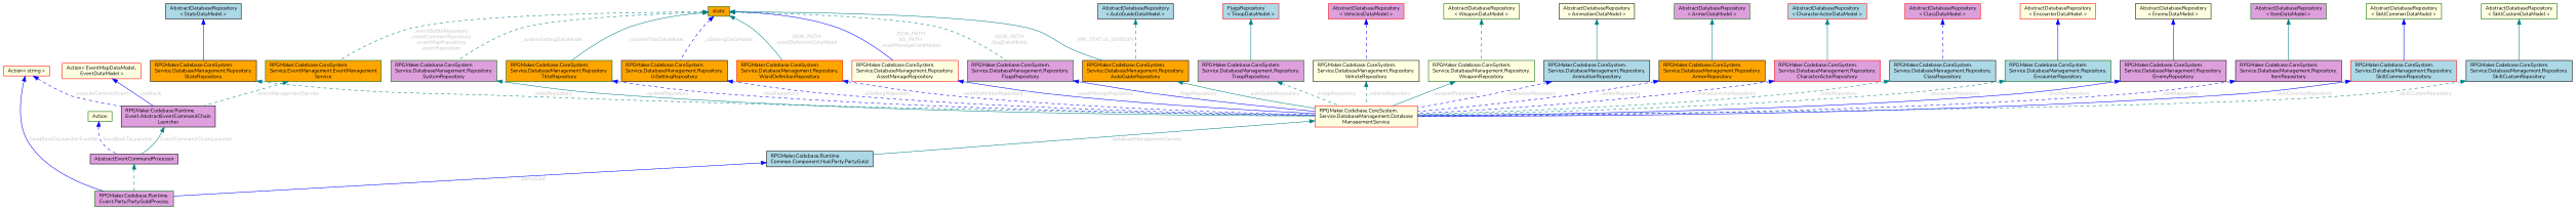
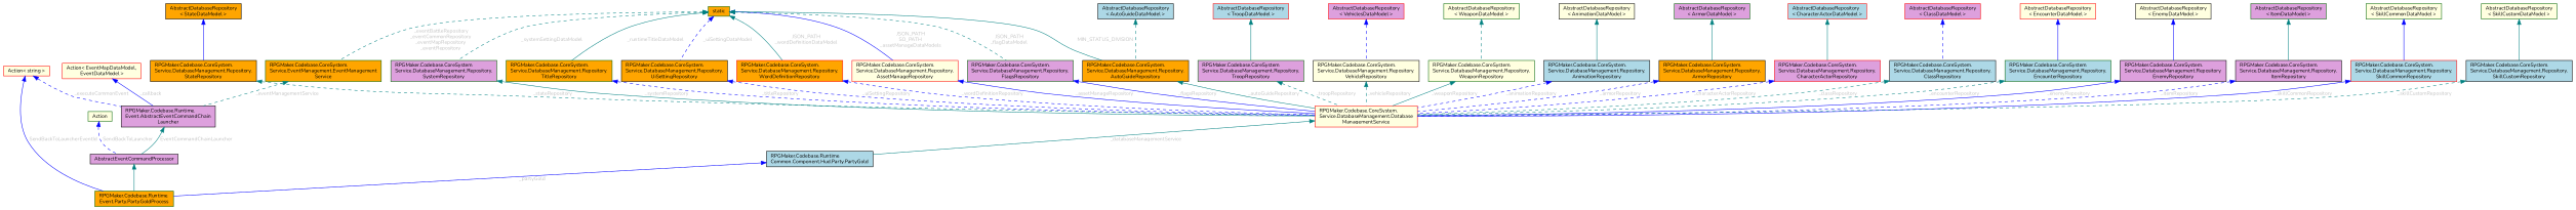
  digraph {
    fontname=Nunito
    rankdir=TB
    node [color=black fillcolor=lightyellow fontname=Nunito fontsize=10 shape=box style=filled]
    edge [color=teal dir=back fontname=Nunito fontsize=10 labelfontname=Helvetica labelfontsize=10 style=solid fontcolor=grey]
-   n1 [color=darkgreen fillcolor=plum fontcolor=black height=0.2 label="RPGMaker.Codebase.Runtime.\lEvent.Party.PartyGoldProcess" width=0.4]
+   n1 [color=darkgreen fillcolor=orange fontcolor=black height=0.2 label="RPGMaker.Codebase.Runtime.\lEvent.Party.PartyGoldProcess" width=0.4]
    n2 [fillcolor=plum height=0.2 label=AbstractEventCommandProcessor width=0.4]
    n3 [fillcolor=plum height=0.2 label="RPGMaker.Codebase.Runtime.\lEvent.AbstractEventCommandChain\lLauncher" width=0.4]
    n4 [color=red height=0.2 label="Action\< EventMapDataModel,\l EventDataModel \>" width=0.4]
    n5 [color=red height=0.2 label="Action\< string \>" width=0.4]
    n6 [color=darkgreen fillcolor=orange height=0.2 label="RPGMaker.Codebase.CoreSystem.\lService.EventManagement.EventManagement\lService" width=0.4]
    n7 [color=darkgreen fillcolor=orange height=0.2 label=static width=0.4]
    n8 [color=red height=0.2 label="RPGMaker.Codebase.CoreSystem.\lService.DatabaseManagement.Repository.\lAssetManageRepository" width=0.4]
    n9 [fillcolor=orange height=0.2 label="RPGMaker.Codebase.CoreSystem.\lService.DatabaseManagement.Repository.\lAutoGuideRepository" width=0.4]
    n10 [color=darkgreen fillcolor=plum height=0.2 label="RPGMaker.Codebase.CoreSystem.\lService.DatabaseManagement.Repository.\lFlagsRepository" width=0.4]
    n11 [color=darkgreen fillcolor=plum height=0.2 label="RPGMaker.Codebase.CoreSystem.\lService.DatabaseManagement.Repository.\lSystemRepository" width=0.4]
    n12 [color=darkgreen fillcolor=orange height=0.2 label="RPGMaker.Codebase.CoreSystem.\lService.DatabaseManagement.Repository.\lTitleRepository" width=0.4]
    n13 [fillcolor=orange height=0.2 label="RPGMaker.Codebase.CoreSystem.\lService.DatabaseManagement.Repository.\lUiSettingRepository" width=0.4]
    n14 [color=red fillcolor=orange height=0.2 label="RPGMaker.Codebase.CoreSystem.\lService.DatabaseManagement.Repository.\lWordDefinitionRepository" width=0.4]
    n15 [color=red height=0.2 label="RPGMaker.Codebase.CoreSystem.\lService.DatabaseManagement.Database\lManagementService" width=0.4]
    n16 [color=darkgreen height=0.2 label=Action width=0.4]
    n17 [fillcolor=lightblue height=0.2 label="RPGMaker.Codebase.Runtime.\lCommon.Component.Hud.Party.PartyGold" width=0.4]
    n18 [fillcolor=lightblue height=0.2 label="RPGMaker.Codebase.CoreSystem.\lService.DatabaseManagement.Repository.\lAnimationRepository" width=0.4]
    n19 [height=0.2 label="AbstractDatabaseRepository\l\< AnimationDataModel \>" width=0.4]
    n20 [fillcolor=orange height=0.2 label="RPGMaker.Codebase.CoreSystem.\lService.DatabaseManagement.Repository.\lArmorRepository" width=0.4]
    n21 [color=darkgreen fillcolor=plum height=0.2 label="AbstractDatabaseRepository\l\< ArmorDataModel \>" width=0.4]
    n22 [fillcolor=lightblue height=0.2 label="AbstractDatabaseRepository\l\< AutoGuideDataModel \>" width=0.4]
    n23 [color=red fillcolor=plum height=0.2 label="RPGMaker.Codebase.CoreSystem.\lService.DatabaseManagement.Repository.\lCharacterActorRepository" width=0.4]
    n24 [color=red fillcolor=lightblue height=0.2 label="AbstractDatabaseRepository\l\< CharacterActorDataModel \>" width=0.4]
    n25 [fillcolor=lightblue height=0.2 label="RPGMaker.Codebase.CoreSystem.\lService.DatabaseManagement.Repository.\lClassRepository" width=0.4]
    n26 [color=red fillcolor=plum height=0.2 label="AbstractDatabaseRepository\l\< ClassDataModel \>" width=0.4]
    n27 [color=darkgreen fillcolor=lightblue height=0.2 label="RPGMaker.Codebase.CoreSystem.\lService.DatabaseManagement.Repository.\lEncounterRepository" width=0.4]
    n28 [color=red height=0.2 label="AbstractDatabaseRepository\l\< EncounterDataModel \>" width=0.4]
    n29 [fillcolor=plum height=0.2 label="RPGMaker.Codebase.CoreSystem.\lService.DatabaseManagement.Repository.\lEnemyRepository" width=0.4]
    n30 [height=0.2 label="AbstractDatabaseRepository\l\< EnemyDataModel \>" width=0.4]
    n31 [fillcolor=plum height=0.2 label="RPGMaker.Codebase.CoreSystem.\lService.DatabaseManagement.Repository.\lItemRepository" width=0.4]
    n32 [color=darkgreen fillcolor=plum height=0.2 label="AbstractDatabaseRepository\l\< ItemDataModel \>" width=0.4]
    n33 [color=red fillcolor=lightblue height=0.2 label="RPGMaker.Codebase.CoreSystem.\lService.DatabaseManagement.Repository.\lSkillCommonRepository" width=0.4]
    n34 [color=darkgreen height=0.2 label="AbstractDatabaseRepository\l\< SkillCommonDataModel \>" width=0.4]
    n35 [fillcolor=lightblue height=0.2 label="RPGMaker.Codebase.CoreSystem.\lService.DatabaseManagement.Repository.\lSkillCustomRepository" width=0.4]
    n36 [color=darkgreen height=0.2 label="AbstractDatabaseRepository\l\< SkillCustomDataModel \>" width=0.4]
    n37 [fillcolor=orange height=0.2 label="RPGMaker.Codebase.CoreSystem.\lService.DatabaseManagement.Repository.\lStateRepository" width=0.4]
-   n38 [fillcolor=lightblue height=0.2 label="AbstractDatabaseRepository\l\< StateDataModel \>" width=0.4]
+   n38 [fillcolor=orange height=0.2 label="AbstractDatabaseRepository\l\< StateDataModel \>" width=0.4]
    n39 [color=darkgreen fillcolor=plum height=0.2 label="RPGMaker.Codebase.CoreSystem.\lService.DatabaseManagement.Repository.\lTroopRepository" width=0.4]
-   n40 [color=red fillcolor=lightblue height=0.2 label="FlagsRepository\l\< TroopDataModel \>" width=0.4]
+   n40 [color=red fillcolor=lightblue height=0.2 label="AbstractDatabaseRepository\l\< TroopDataModel \>" width=0.4]
    n41 [height=0.2 label="RPGMaker.Codebase.CoreSystem.\lService.DatabaseManagement.Repository.\lVehicleRepository" width=0.4]
    n42 [color=red fillcolor=plum height=0.2 label="AbstractDatabaseRepository\l\< VehiclesDataModel \>" width=0.4]
    n43 [color=darkgreen height=0.2 label="RPGMaker.Codebase.CoreSystem.\lService.DatabaseManagement.Repository.\lWeaponRepository" width=0.4]
    n44 [color=darkgreen height=0.2 label="AbstractDatabaseRepository\l\< WeaponDataModel \>" width=0.4]
-   n2 -> n1 [style=dashed fontcolor=""]
+   n2 -> n1 [fontcolor=""]
    n3 -> n2 [label=" EventCommandChainLauncher"]
    n4 -> n3 [color=blue label=" _callback"]
    n5 -> n1 [color=blue label=" SendBackToLauncherEventId"]
    n5 -> n3 [color=blue label=" _executeCommonEvent" style=dashed]
    n6 -> n3 [label=" _eventManagementService" style=dashed]
    n7 -> n6 [label=" _eventBattleRepository\n_eventCommonRepository\n_eventMapRepository\n_eventRepository" style=dashed]
    n7 -> n8 [color=blue label=" JSON_PATH\nSO_PATH\n_assetManageDataModels"]
    n7 -> n9 [label=" MIN_STATUS_DIVISION"]
    n7 -> n10 [label=" JSON_PATH\n_flagDataModel" style=dashed]
    n7 -> n11 [label=" _systemSettingDataModel" style=dashed]
    n7 -> n12 [label=" _runtimeTitleDataModel"]
    n7 -> n13 [color=blue label=" _uiSettingDataModel" style=dashed]
    n7 -> n14 [label=" JSON_PATH\n_wordDefinitionDataModel"]
    n8 -> n15 [color=blue label=" _assetManageRepository"]
    n9 -> n15 [label=" _autoGuideRepository"]
    n10 -> n15 [color=blue label=" _flagsRepository"]
    n11 -> n15 [label=" _systemRepository"]
    n12 -> n15 [color=blue label=" _titleRepository" style=dashed]
    n13 -> n15 [color=blue label=" _uiSettingRepository" style=dashed]
    n14 -> n15 [color=blue label=" _wordDefinitionRepository" style=dashed]
    n15 -> n17 [label=" _databaseManagementService"]
    n16 -> n2 [color=blue label=" SendBackToLauncher" style=dashed]
    n17 -> n1 [color=blue label=" _partyGold"]
    n18 -> n15 [color=blue label=" _animationRepository" style=dashed]
    n19 -> n18 [fontcolor=""]
    n20 -> n15 [color=blue label=" _armorRepository" style=dashed]
    n21 -> n20 [fontcolor=""]
    n22 -> n9 [style=dashed fontcolor=""]
    n23 -> n15 [color=blue label=" _characterActorRepository" style=dashed]
    n24 -> n23 [fontcolor=""]
    n25 -> n15 [label=" _classRepository" style=dashed]
    n26 -> n25 [color=blue style=dashed fontcolor=""]
    n27 -> n15 [label=" _encounterRepository" style=dashed]
    n28 -> n27 [color=blue fontcolor=""]
    n29 -> n15 [color=blue label=" _enemyRepository"]
    n30 -> n29 [color=blue fontcolor=""]
    n31 -> n15 [color=blue label=" _itemRepository" style=dashed]
    n32 -> n31 [fontcolor=""]
    n33 -> n15 [color=blue label=" _skillCommonRepository"]
    n34 -> n33 [color=blue fontcolor=""]
    n35 -> n15 [label=" _skillCustomRepository" style=dashed]
    n36 -> n35 [fontcolor=""]
    n37 -> n15 [label=" _stateRepository" style=dashed]
    n38 -> n37 [color=blue fontcolor=""]
    n39 -> n15 [label=" _troopRepository" style=dashed]
    n40 -> n39 [fontcolor=""]
    n41 -> n15 [label=" _vehicleRepository" style=dashed]
    n42 -> n41 [color=blue style=dashed fontcolor=""]
    n43 -> n15 [label=" _weaponRepository"]
    n44 -> n43 [style=dashed fontcolor=""]
  }
